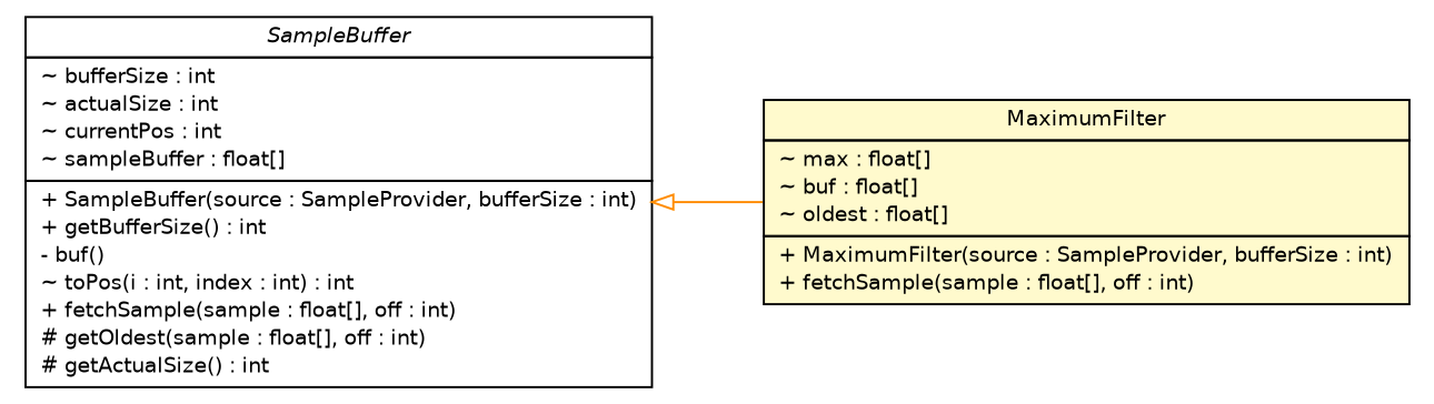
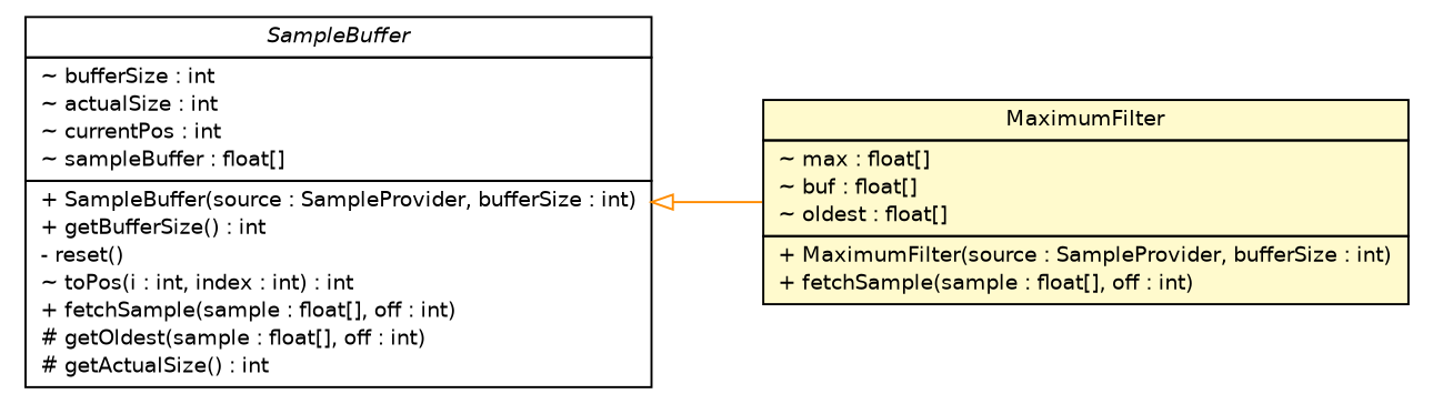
  digraph {
    nodesep=0.25
    ranksep=0.5
    rankdir=LR
    node [fontcolor=black fontname=Helvetica fontsize=10.0 shape=plaintext]
    n1 [label=<<table title="lejos.robotics.filter.MaximumFilter" border="0" cellborder="1" cellspacing="0" cellpadding="2" port="p" bgcolor="lemonChiffon" href="./MaximumFilter.html"> 		<tr><td><table border="0" cellspacing="0" cellpadding="1"> <tr><td align="center" balign="center"> MaximumFilter </td></tr> 		</table></td></tr> 		<tr><td><table border="0" cellspacing="0" cellpadding="1"> <tr><td align="left" balign="left"> ~ max : float[] </td></tr> <tr><td align="left" balign="left"> ~ buf : float[] </td></tr> <tr><td align="left" balign="left"> ~ oldest : float[] </td></tr> 		</table></td></tr> 		<tr><td><table border="0" cellspacing="0" cellpadding="1"> <tr><td align="left" balign="left"> + MaximumFilter(source : SampleProvider, bufferSize : int) </td></tr> <tr><td align="left" balign="left"> + fetchSample(sample : float[], off : int) </td></tr> 		</table></td></tr> 		</table>>]
-   n2 [label=<<table title="lejos.robotics.filter.SampleBuffer" border="0" cellborder="1" cellspacing="0" cellpadding="2" port="p" href="./SampleBuffer.html"> 		<tr><td><table border="0" cellspacing="0" cellpadding="1"> <tr><td align="center" balign="center"><font face="Helvetica-Oblique"> SampleBuffer </font></td></tr> 		</table></td></tr> 		<tr><td><table border="0" cellspacing="0" cellpadding="1"> <tr><td align="left" balign="left"> ~ bufferSize : int </td></tr> <tr><td align="left" balign="left"> ~ actualSize : int </td></tr> <tr><td align="left" balign="left"> ~ currentPos : int </td></tr> <tr><td align="left" balign="left"> ~ sampleBuffer : float[] </td></tr> 		</table></td></tr> 		<tr><td><table border="0" cellspacing="0" cellpadding="1"> <tr><td align="left" balign="left"> + SampleBuffer(source : SampleProvider, bufferSize : int) </td></tr> <tr><td align="left" balign="left"> + getBufferSize() : int </td></tr> <tr><td align="left" balign="left"> - buf() </td></tr> <tr><td align="left" balign="left"> ~ toPos(i : int, index : int) : int </td></tr> <tr><td align="left" balign="left"> + fetchSample(sample : float[], off : int) </td></tr> <tr><td align="left" balign="left"> # getOldest(sample : float[], off : int) </td></tr> <tr><td align="left" balign="left"> # getActualSize() : int </td></tr> 		</table></td></tr> 		</table>>]
+   n2 [label=<<table title="lejos.robotics.filter.SampleBuffer" border="0" cellborder="1" cellspacing="0" cellpadding="2" port="p" href="./SampleBuffer.html"> 		<tr><td><table border="0" cellspacing="0" cellpadding="1"> <tr><td align="center" balign="center"><font face="Helvetica-Oblique"> SampleBuffer </font></td></tr> 		</table></td></tr> 		<tr><td><table border="0" cellspacing="0" cellpadding="1"> <tr><td align="left" balign="left"> ~ bufferSize : int </td></tr> <tr><td align="left" balign="left"> ~ actualSize : int </td></tr> <tr><td align="left" balign="left"> ~ currentPos : int </td></tr> <tr><td align="left" balign="left"> ~ sampleBuffer : float[] </td></tr> 		</table></td></tr> 		<tr><td><table border="0" cellspacing="0" cellpadding="1"> <tr><td align="left" balign="left"> + SampleBuffer(source : SampleProvider, bufferSize : int) </td></tr> <tr><td align="left" balign="left"> + getBufferSize() : int </td></tr> <tr><td align="left" balign="left"> - reset() </td></tr> <tr><td align="left" balign="left"> ~ toPos(i : int, index : int) : int </td></tr> <tr><td align="left" balign="left"> + fetchSample(sample : float[], off : int) </td></tr> <tr><td align="left" balign="left"> # getOldest(sample : float[], off : int) </td></tr> <tr><td align="left" balign="left"> # getActualSize() : int </td></tr> 		</table></td></tr> 		</table>>]
    n2 -> n1 [arrowtail=empty dir=back fontname=Helvetica fontsize=10 headport=p labelfontname=Helvetica labelfontsize=10 tailport=p color=darkorange]
  }
